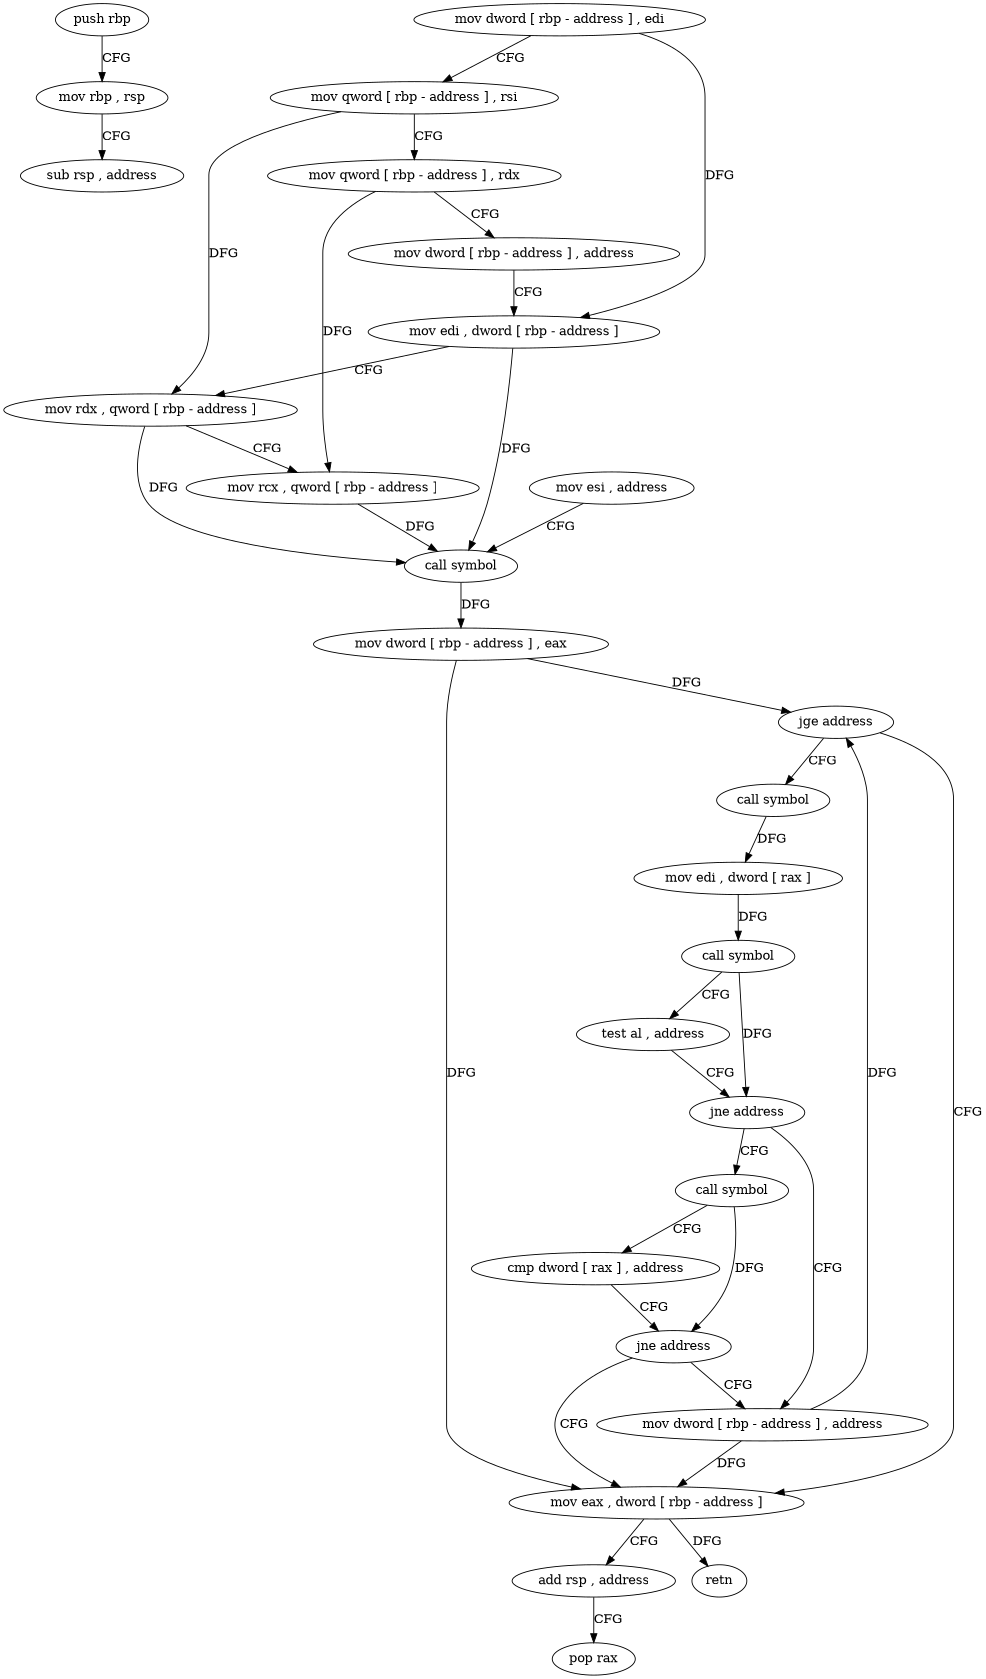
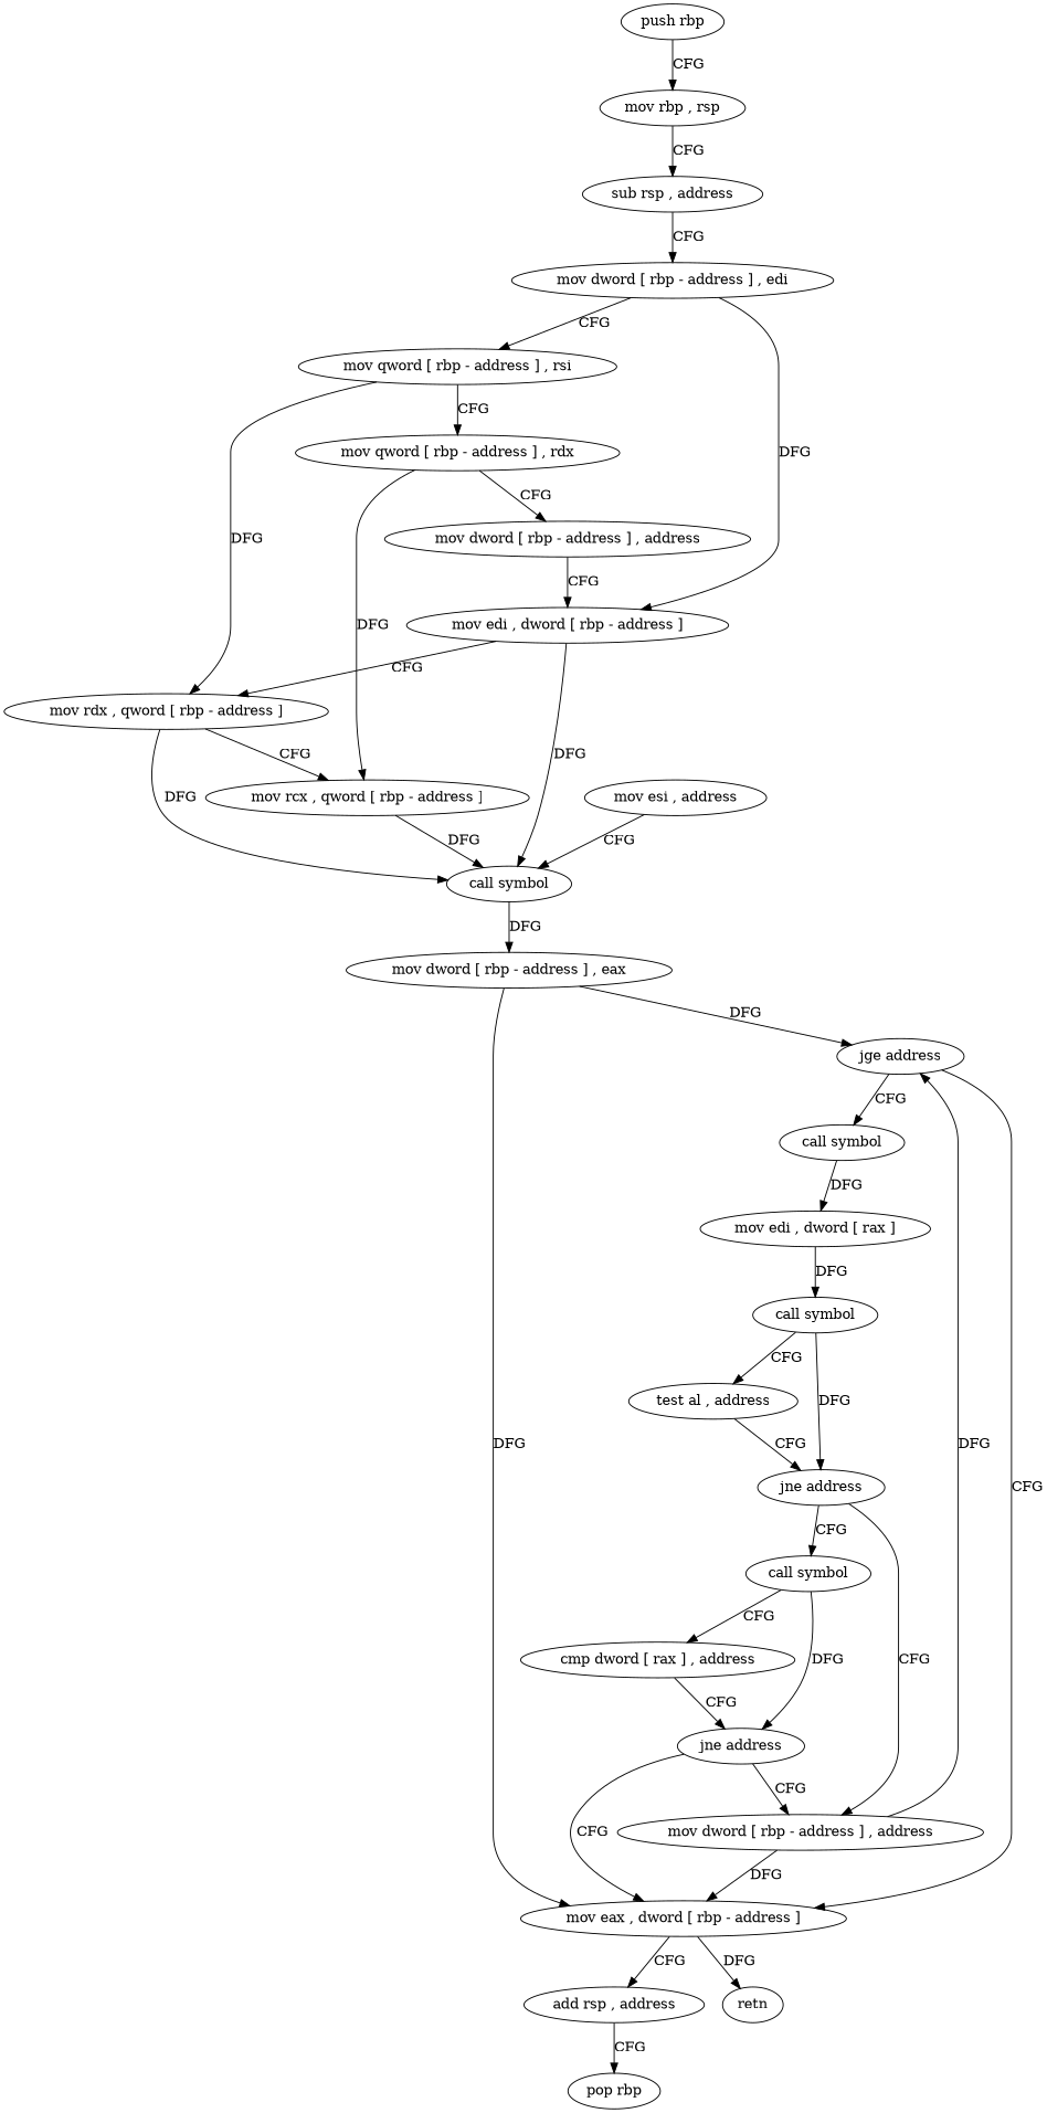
  digraph {
    n1 [label="push rbp"]
    n2 [label="mov rbp , rsp"]
    n3 [label="sub rsp , address"]
    n4 [label="mov dword [ rbp - address ] , edi"]
    n5 [label="mov qword [ rbp - address ] , rsi"]
    n6 [label="mov edi , dword [ rbp - address ]"]
    n7 [label="mov qword [ rbp - address ] , rdx"]
    n8 [label="mov rdx , qword [ rbp - address ]"]
    n9 [label="call symbol"]
    n10 [label="mov dword [ rbp - address ] , address"]
    n11 [label="mov rcx , qword [ rbp - address ]"]
    n12 [label="mov dword [ rbp - address ] , eax"]
    n13 [label="mov esi , address"]
    n14 [label="jge address"]
    n15 [label="mov eax , dword [ rbp - address ]"]
    n16 [label="call symbol"]
    n17 [label="add rsp , address"]
    n18 [label=retn]
    n19 [label="mov edi , dword [ rax ]"]
-   n20 [label="pop rax"]
+   n20 [label="pop rbp"]
    n21 [label="call symbol"]
    n22 [label="test al , address"]
    n23 [label="jne address"]
    n24 [label="mov dword [ rbp - address ] , address"]
    n25 [label="call symbol"]
    n26 [label="cmp dword [ rax ] , address"]
    n27 [label="jne address"]
    n1 -> n2 [label=CFG]
    n2 -> n3 [label=CFG]
+   n3 -> n4 [label=CFG]
    n4 -> n5 [label=CFG]
    n4 -> n6 [label=DFG]
    n5 -> n7 [label=CFG]
    n5 -> n8 [label=DFG]
    n6 -> n8 [label=CFG]
    n6 -> n9 [label=DFG]
    n7 -> n10 [label=CFG]
    n7 -> n11 [label=DFG]
    n8 -> n9 [label=DFG]
    n8 -> n11 [label=CFG]
    n9 -> n12 [label=DFG]
    n10 -> n6 [label=CFG]
    n11 -> n9 [label=DFG]
    n12 -> n14 [label=DFG]
    n12 -> n15 [label=DFG]
    n13 -> n9 [label=CFG]
    n14 -> n15 [label=CFG]
    n14 -> n16 [label=CFG]
    n15 -> n17 [label=CFG]
    n15 -> n18 [label=DFG]
    n16 -> n19 [label=DFG]
    n17 -> n20 [label=CFG]
    n19 -> n21 [label=DFG]
    n21 -> n22 [label=CFG]
    n21 -> n23 [label=DFG]
    n22 -> n23 [label=CFG]
    n23 -> n24 [label=CFG]
    n23 -> n25 [label=CFG]
    n24 -> n14 [label=DFG]
    n24 -> n15 [label=DFG]
    n25 -> n26 [label=CFG]
    n25 -> n27 [label=DFG]
    n26 -> n27 [label=CFG]
    n27 -> n15 [label=CFG]
    n27 -> n24 [label=CFG]
  }
